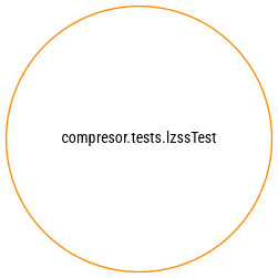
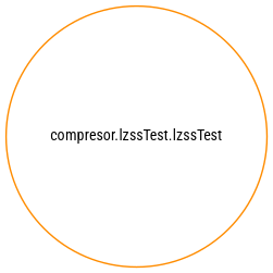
  digraph {
    rankdir=LR
    fontname="Roboto Condensed"
-   n1 [color=darkorange fillcolor=white fontname="Roboto Condensed" fontsize=10 height=0.2 label="compresor.tests.lzssTest" shape=circle style=filled width=0.4]
+   n1 [color=darkorange fillcolor=white fontname="Roboto Condensed" fontsize=10 height=0.2 label="compresor.lzssTest.lzssTest" shape=circle style=filled width=0.4]
  }
